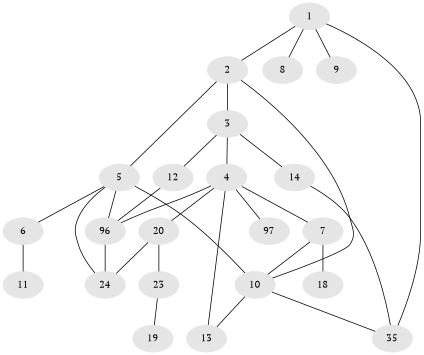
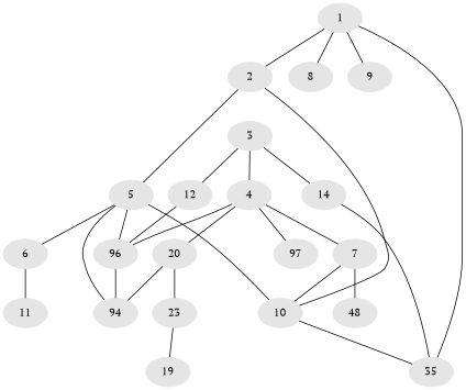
  graph {
    fontname="PT Serif"
    node [color=gray90 fontname="PT Serif" style=filled]
    edge [fontname="PT Serif" weight=1.0]
    1
    2
    8
    9
    n5 [label=35]
    3
    5
    10
    4
    12
    14
    n12 [label=96]
    6
-   24
-   13
+   24 [label=94]
    7
    n17 [label=97]
    20
-   18
+   18 [label=48]
    23
    11
    19
    1 -- 2
    1 -- 8
    1 -- 9
    1 -- n5
-   2 -- 3 [weight=3.0]
    2 -- 5
    2 -- 10
    3 -- 4
    3 -- 12
    3 -- 14
    5 -- 10 [weight=3.0]
    5 -- n12
    5 -- 6
    5 -- 24
    10 -- n5
-   10 -- 13
    4 -- n12
-   4 -- 13 [weight=2.0]
    4 -- 7
    4 -- n17
    4 -- 20
    12 -- n12
    14 -- n5
    n12 -- 24
    6 -- 11
    7 -- 10 [weight=2.0]
    7 -- 18 [weight=3.0]
    20 -- 24
    20 -- 23
    23 -- 19
  }
